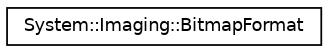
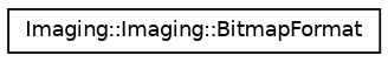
  digraph {
    rankdir=LR
-   n1 [color=black fillcolor=white fontname=Helvetica fontsize=10 height=0.2 label="System::Imaging::BitmapFormat" shape=record style=filled width=0.4]
+   n1 [color=black fillcolor=white fontname=Helvetica fontsize=10 height=0.2 label="Imaging::Imaging::BitmapFormat" shape=record style=filled width=0.4]
  }
